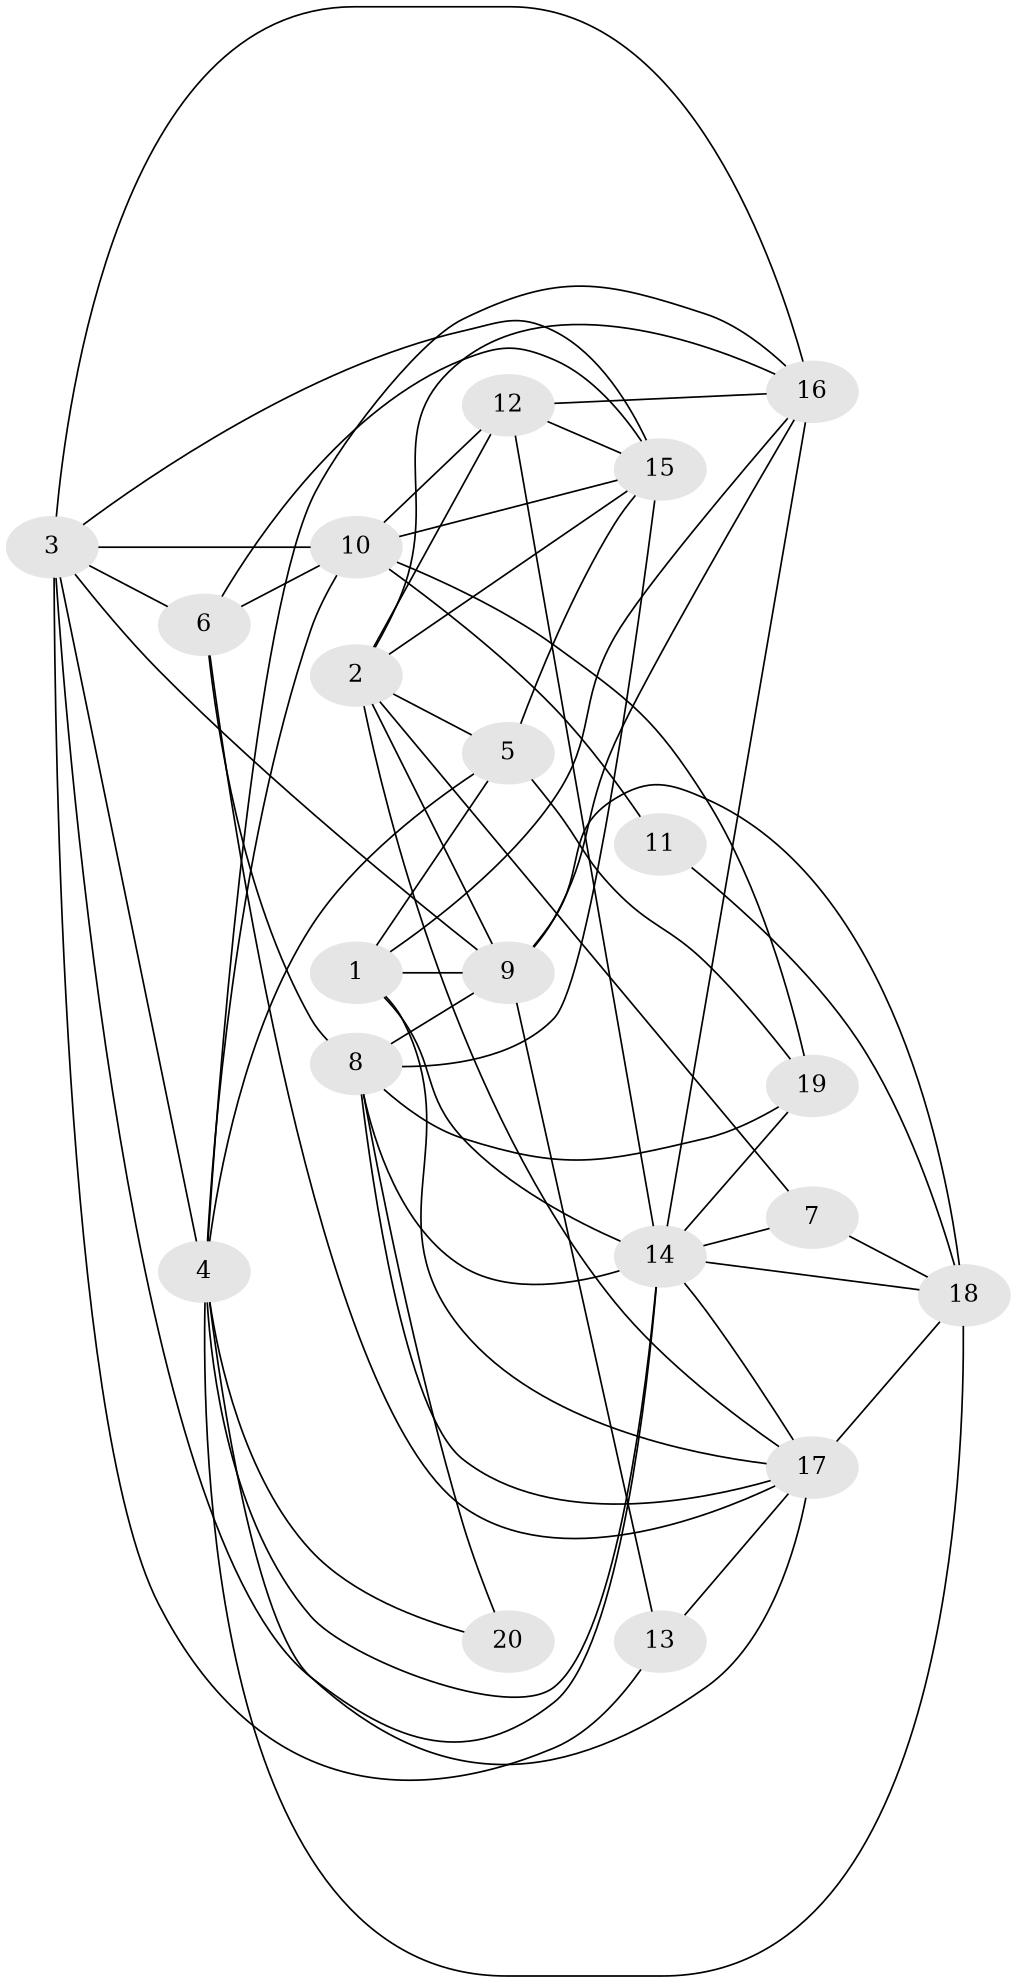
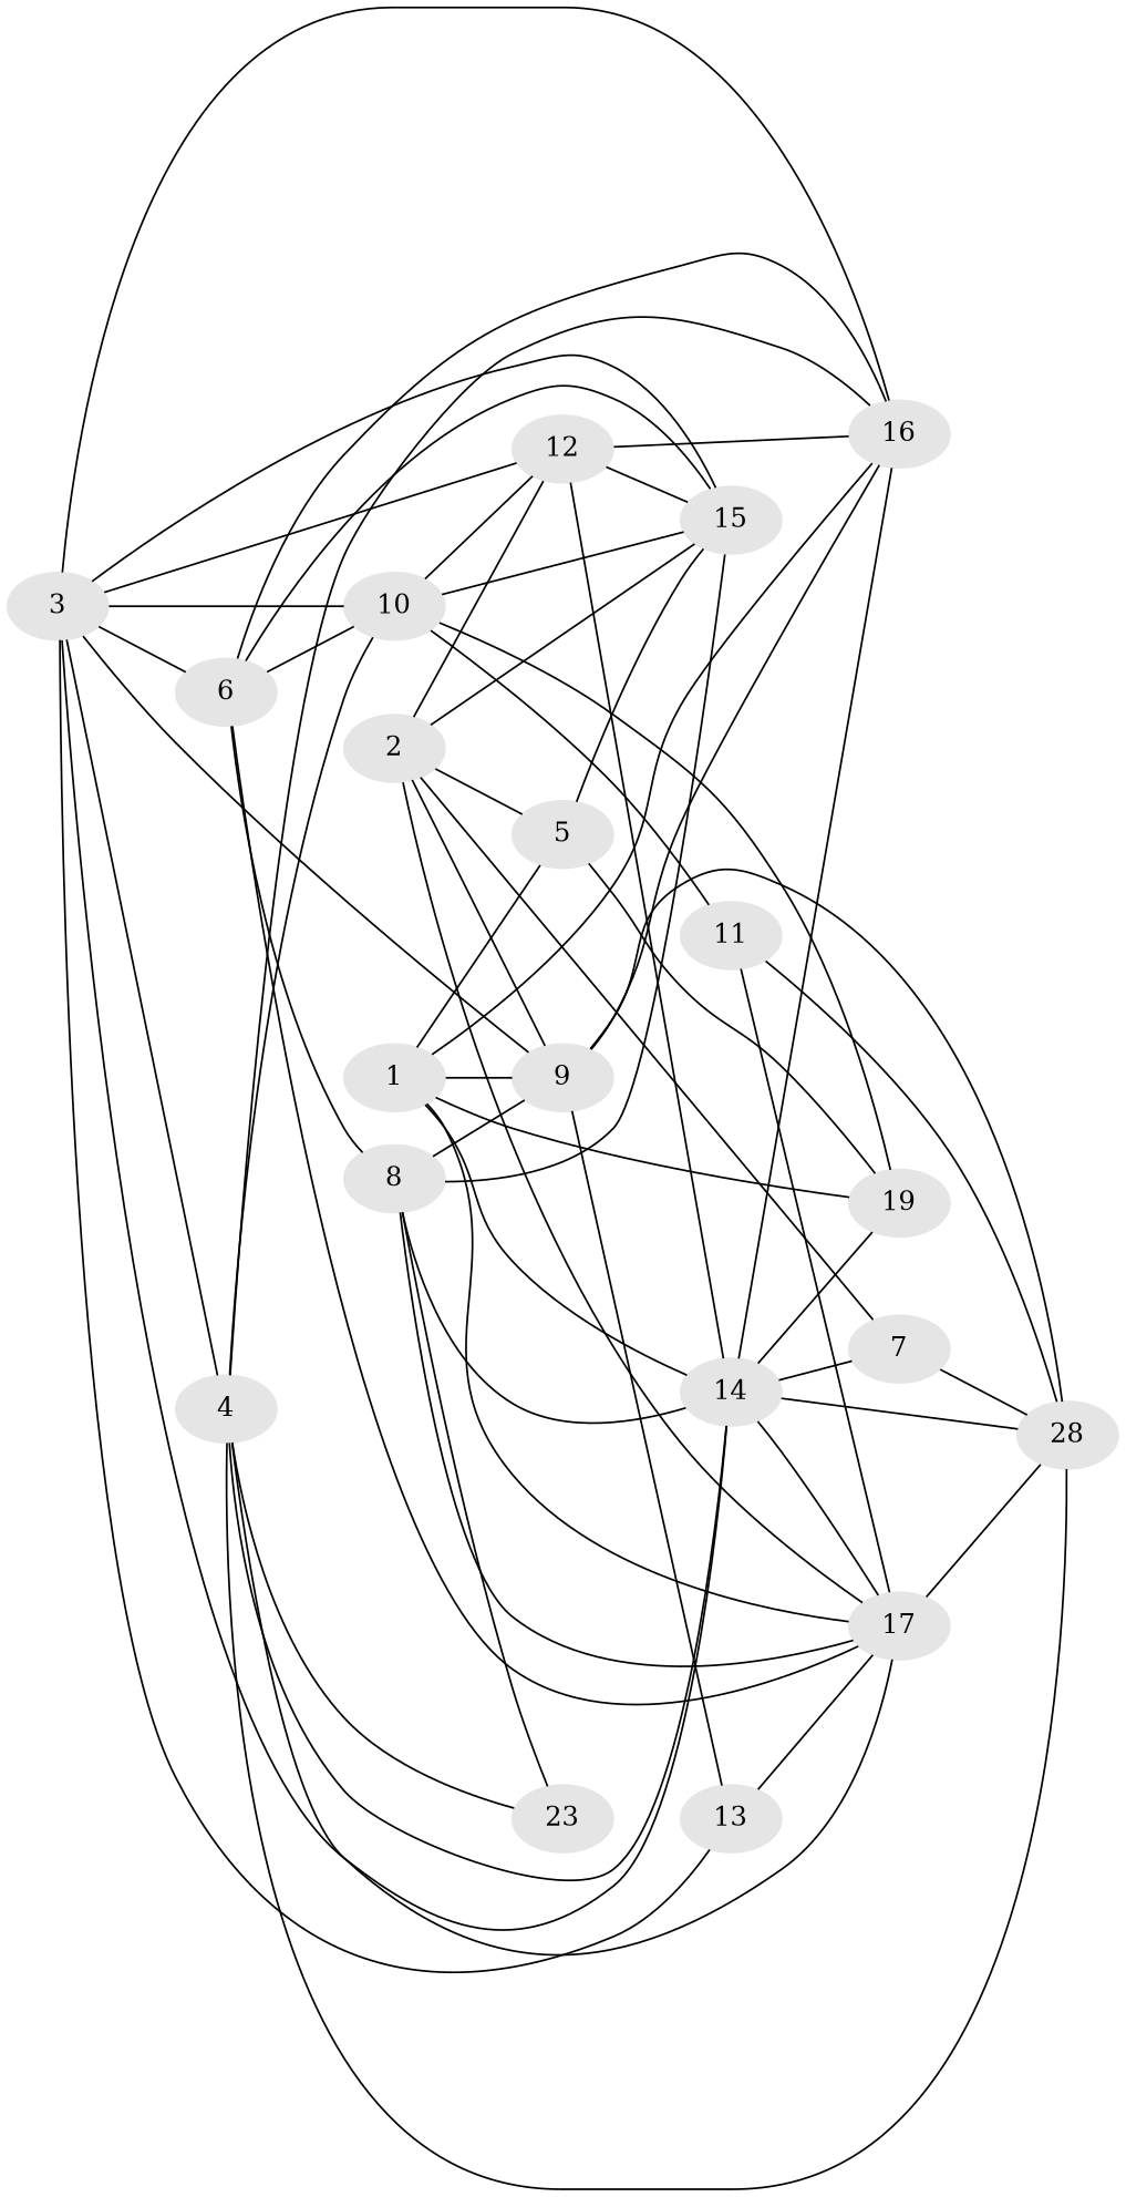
  graph {
    rankdir=LR
    node [color=gray90 style=filled]
    edge [weight=1.0]
    1
    5
    9
    14
    16
    17
    19
    15
    13
-   18
+   18 [label=28]
    7
    2
    12
    11
    3
    4
    6
    10
-   20
+   20 [label=23]
    8
    1 -- 5
    1 -- 9 [weight=2.0]
    1 -- 14
    1 -- 16
    1 -- 17
-   8 -- 19
+   1 -- 19
    5 -- 19
    5 -- 15
    9 -- 16
    9 -- 13 [weight=2.0]
    9 -- 18
    14 -- 16 [weight=3.0]
    14 -- 17
    14 -- 19
    14 -- 18
    14 -- 7
    17 -- 18
    13 -- 17
    7 -- 18
    2 -- 5
    2 -- 9
    2 -- 17
    2 -- 15
    2 -- 7
    2 -- 12 [weight=2.0]
    12 -- 14
    12 -- 16
    12 -- 15
+   11 -- 17
    11 -- 18
    3 -- 9
    3 -- 14 [weight=2.0]
    3 -- 16
    3 -- 15 [weight=4.0]
    3 -- 13
+   3 -- 12
    3 -- 4
    3 -- 6 [weight=2.0]
    3 -- 10 [weight=2.0]
-   4 -- 5 [weight=2.0]
    4 -- 14
    4 -- 16 [weight=2.0]
    4 -- 17 [weight=2.0]
    4 -- 18 [weight=2.0]
    4 -- 10
    4 -- 20
-   2 -- 16
+   6 -- 16
    6 -- 17
    6 -- 15
    6 -- 10
    6 -- 8 [weight=2.0]
    10 -- 19 [weight=2.0]
    10 -- 15
    10 -- 12 [weight=2.0]
    10 -- 11
    8 -- 9
    8 -- 14
    8 -- 17
    8 -- 15 [weight=2.0]
    8 -- 20
  }
